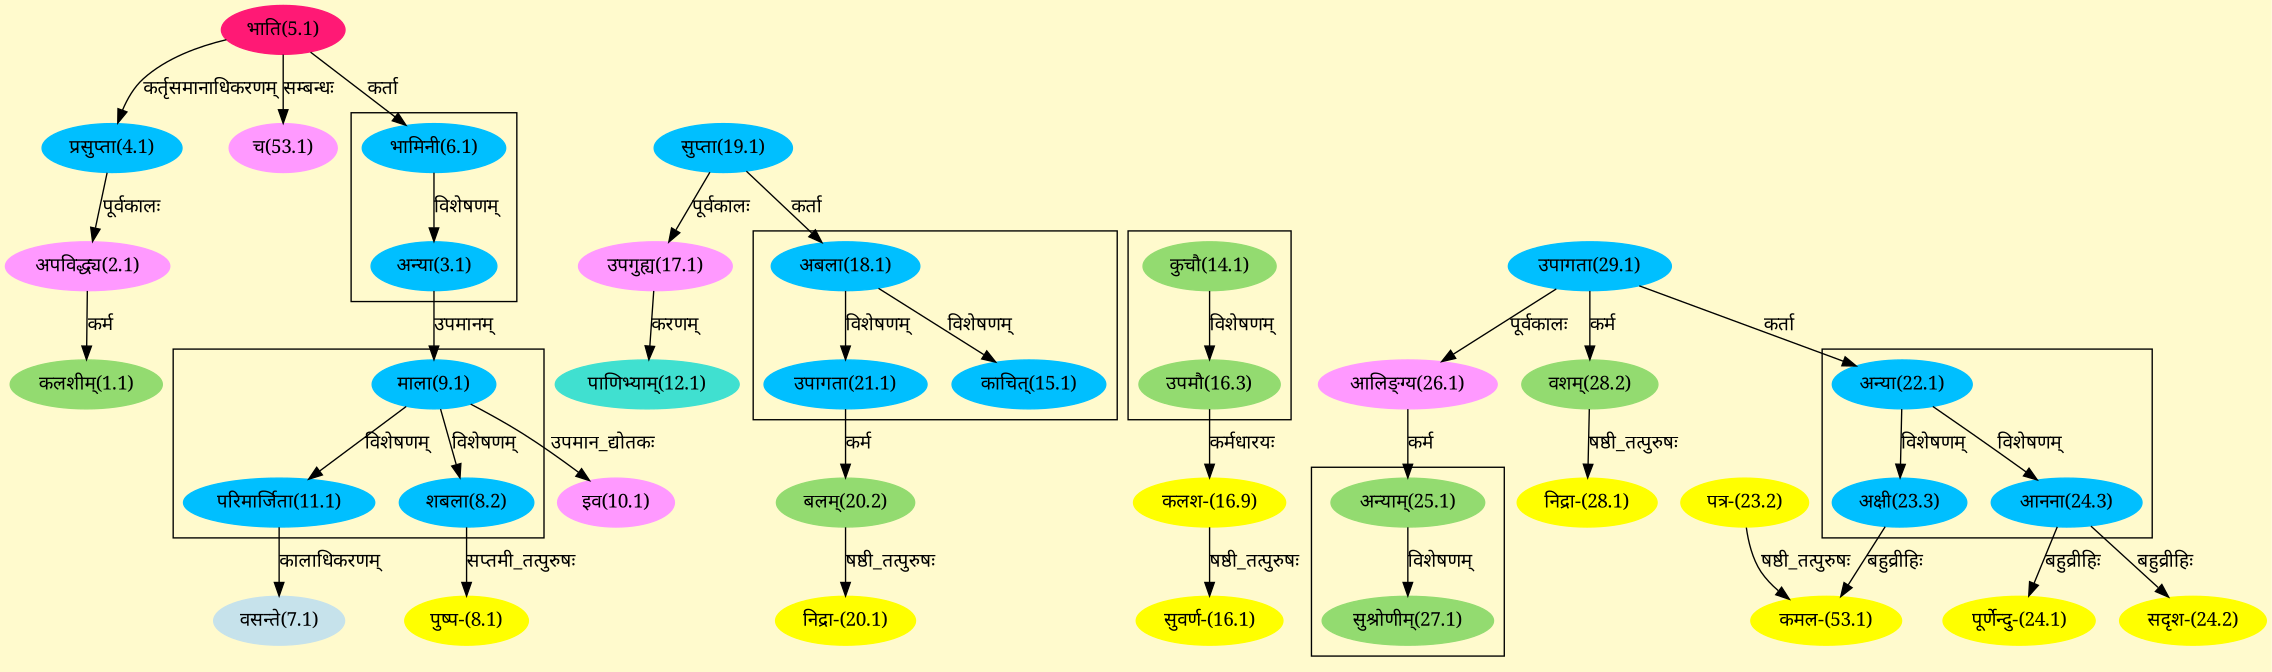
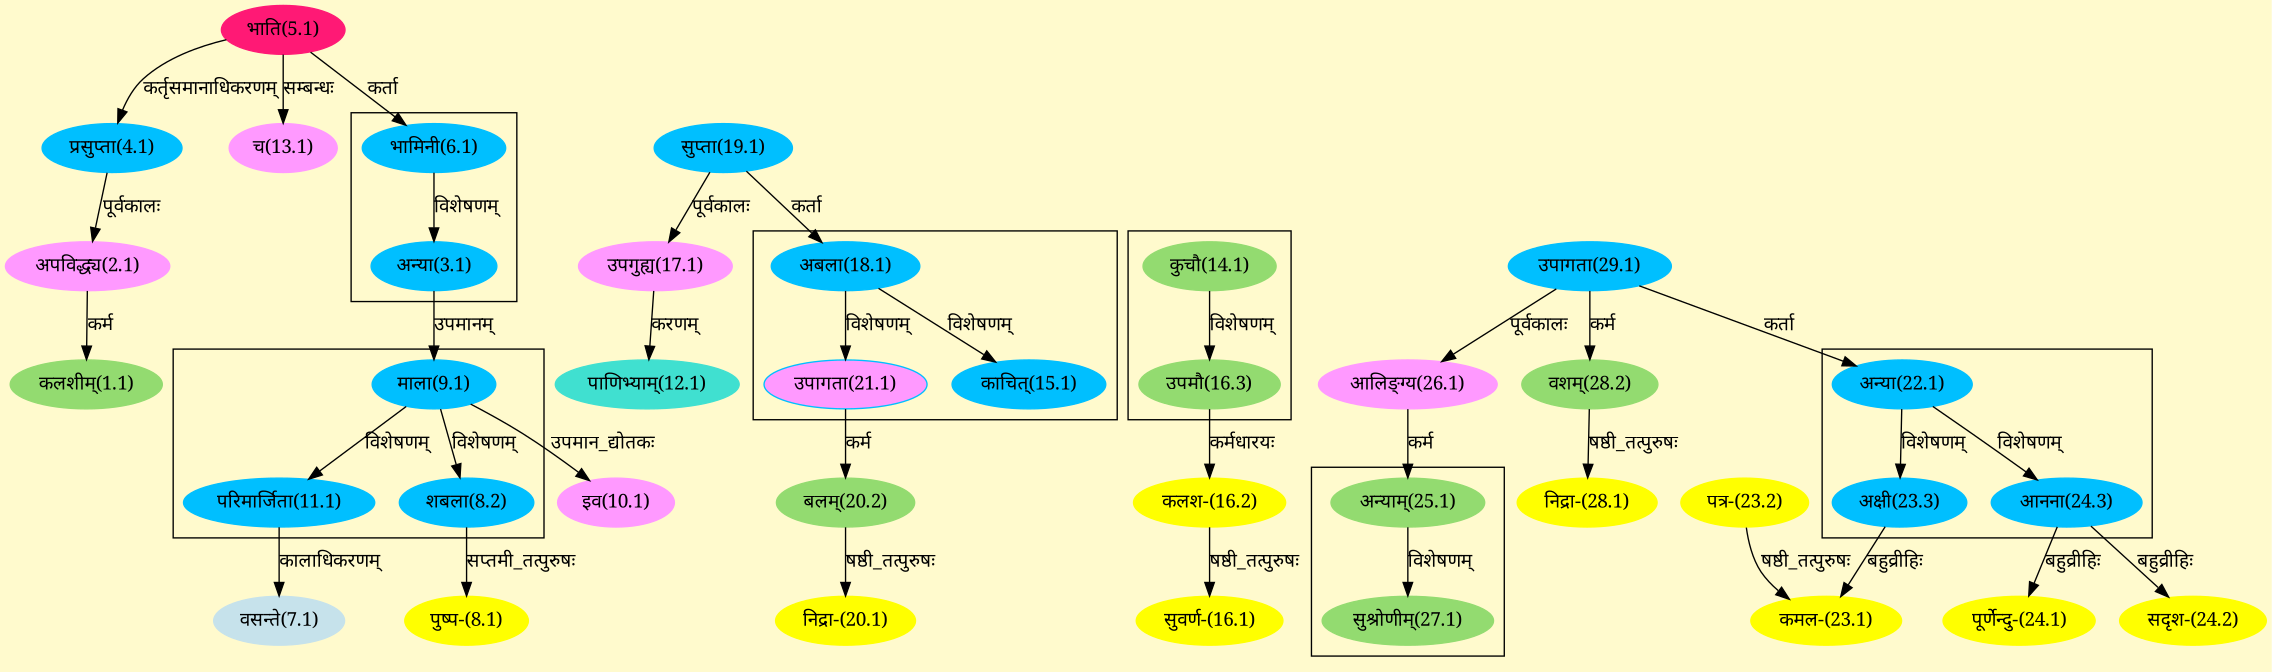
  digraph {
    bgcolor=lemonchiffon1
    compound=true
    fontname="Noto Serif"
    rankdir=BT
    node [color="#00BFFF" fontname="Noto Serif" style=filled]
    edge [dir=back fontname="Noto Serif"]
    n1 [label="अन्या(3.1)"]
    n2 [label="भामिनी(6.1)"]
    n3 [label="शबला(8.2)"]
    n4 [label="माला(9.1)"]
    n5 [label="परिमार्जिता(11.1)"]
    n6 [label="काचित्(15.1)"]
    n7 [label="अबला(18.1)"]
-   n8 [label="उपागता(21.1)"]
+   n8 [label="उपागता(21.1)" fillcolor="#FF99FF"]
    n9 [color="#93DB70" label="उपमौ(16.3)"]
    n10 [color="#93DB70" label="कुचौ(14.1)"]
    n11 [label="अक्षी(23.3)"]
    n12 [label="अन्या(22.1)"]
    n13 [label="आनना(24.3)"]
    n14 [color="#93DB70" label="सुश्रोणीम्(27.1)"]
    n15 [color="#93DB70" label="अन्याम्(25.1)"]
    n16 [color="#FF1975" label="भाति(5.1)"]
    n17 [label="सुप्ता(19.1)"]
    n18 [label="उपागता(29.1)"]
    n19 [color="#FF99FF" label="आलिङ्ग्य(26.1)"]
    n20 [color="#FF99FF" label="उपगुह्य(17.1)"]
    n21 [color="#93DB70" label="कलशीम्(1.1)"]
    n22 [color="#FF99FF" label="अपविद्ध्य(2.1)"]
    n23 [label="प्रसुप्ता(4.1)"]
    n24 [color="#C6E2EB" label="वसन्ते(7.1)"]
    n25 [color="#FFFF00" label="पुष्प-(8.1)"]
    n26 [color="#FF99FF" label="इव(10.1)"]
    n27 [color="#40E0D0" label="पाणिभ्याम्(12.1)"]
-   n28 [color="#FF99FF" label="च(53.1)"]
+   n28 [color="#FF99FF" label="च(13.1)"]
    n29 [color="#FFFF00" label="सुवर्ण-(16.1)"]
-   n30 [color="#FFFF00" label="कलश-(16.9)"]
+   n30 [color="#FFFF00" label="कलश-(16.2)"]
    n31 [color="#FFFF00" label="निद्रा-(20.1)"]
    n32 [color="#93DB70" label="बलम्(20.2)"]
-   n33 [color="#FFFF00" label="कमल-(53.1)"]
+   n33 [color="#FFFF00" label="कमल-(23.1)"]
    n34 [color="#FFFF00" label="पत्र-(23.2)"]
    n35 [color="#FFFF00" label="पूर्णेन्दु-(24.1)"]
    n36 [color="#FFFF00" label="सदृश-(24.2)"]
    n37 [color="#FFFF00" label="निद्रा-(28.1)"]
    n38 [color="#93DB70" label="वशम्(28.2)"]
    subgraph cluster_1 {
      n1
      n2
    }
    subgraph cluster_2 {
      n3
      n4
      n5
    }
    subgraph cluster_3 {
      n6
      n7
      n8
    }
    subgraph cluster_4 {
      n9
      n10
    }
    subgraph cluster_5 {
      n11
      n12
      n13
    }
    subgraph cluster_6 {
      n14
      n15
    }
    n1 -> n2 [label="विशेषणम्"]
    n2 -> n16 [label="कर्ता"]
    n3 -> n4 [label="विशेषणम्"]
    n4 -> n1 [label="उपमानम्"]
    n5 -> n4 [label="विशेषणम्"]
    n6 -> n7 [label="विशेषणम्"]
    n7 -> n17 [label="कर्ता"]
    n8 -> n7 [label="विशेषणम्"]
    n9 -> n10 [label="विशेषणम्"]
    n11 -> n12 [label="विशेषणम्"]
    n12 -> n18 [label="कर्ता"]
    n13 -> n12 [label="विशेषणम्"]
    n14 -> n15 [label="विशेषणम्"]
    n15 -> n19 [label="कर्म"]
    n19 -> n18 [label="पूर्वकालः"]
    n20 -> n17 [label="पूर्वकालः"]
    n21 -> n22 [label="कर्म"]
    n22 -> n23 [label="पूर्वकालः"]
    n23 -> n16 [label="कर्तृसमानाधिकरणम्"]
    n24 -> n5 [label="कालाधिकरणम्"]
    n25 -> n3 [label="सप्तमी_तत्पुरुषः"]
    n26 -> n4 [label="उपमान_द्योतकः"]
    n27 -> n20 [label="करणम्"]
    n28 -> n16 [label="सम्बन्धः"]
    n29 -> n30 [label="षष्ठी_तत्पुरुषः"]
    n30 -> n9 [label="कर्मधारयः"]
    n31 -> n32 [label="षष्ठी_तत्पुरुषः"]
    n32 -> n8 [label="कर्म"]
    n33 -> n11 [label="बहुव्रीहिः"]
    n33 -> n34 [label="षष्ठी_तत्पुरुषः"]
    n35 -> n13 [label="बहुव्रीहिः"]
    n36 -> n13 [label="बहुव्रीहिः"]
    n37 -> n38 [label="षष्ठी_तत्पुरुषः"]
    n38 -> n18 [label="कर्म"]
  }
